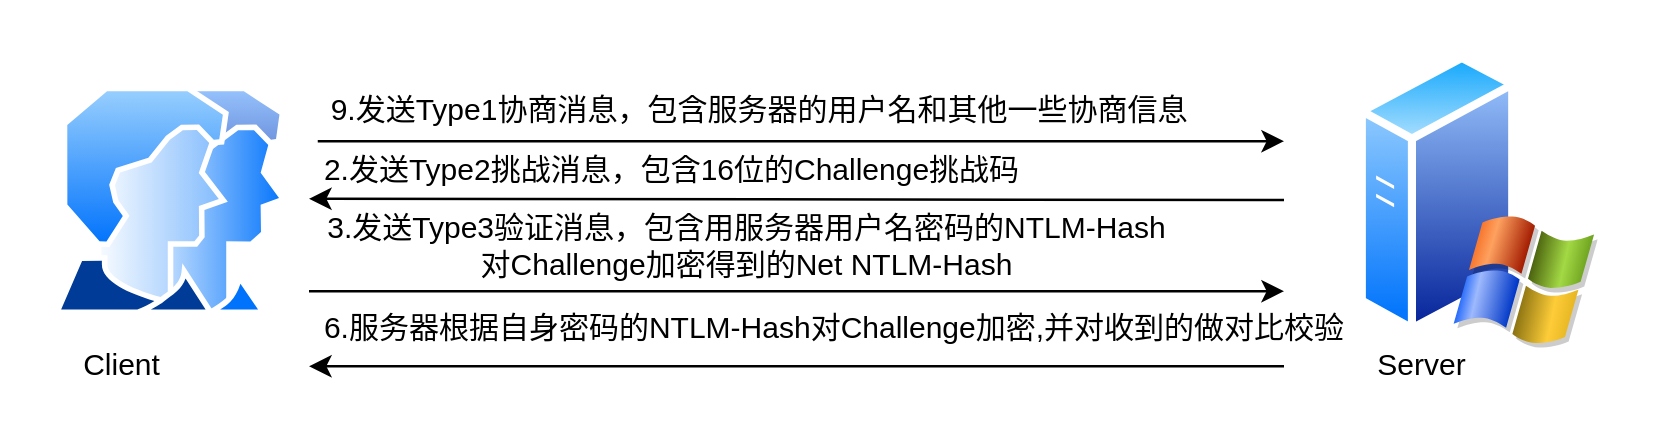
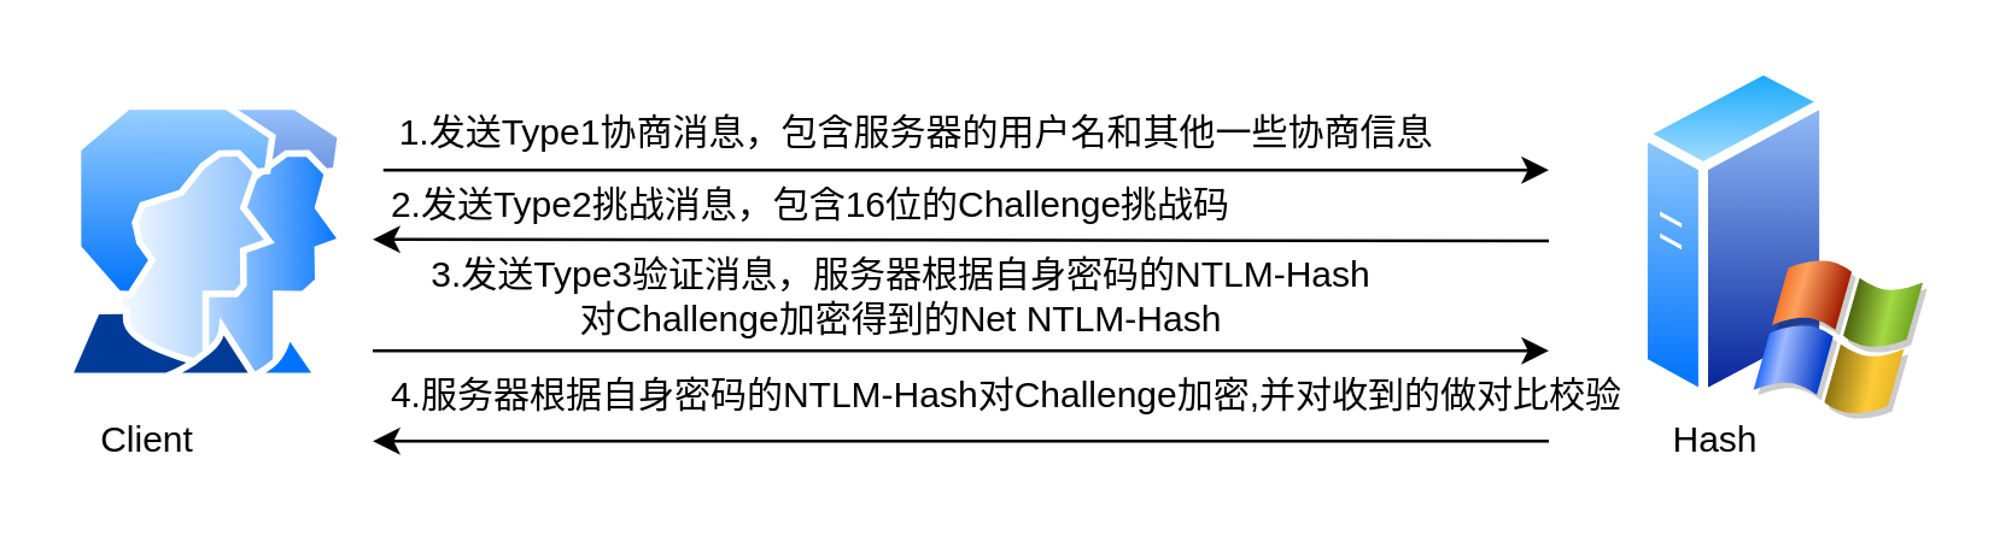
  <mxCell id="0" />
  <mxCell id="1" parent="0" />
  <mxCell id="2" value="" style="aspect=fixed;perimeter=ellipsePerimeter;html=1;align=center;shadow=0;dashed=0;spacingTop=3;image;image=img/lib/active_directory/windows_server_2.svg;" vertex="1" parent="1"><mxGeometry x="543" y="20.17" width="96" height="120" as="geometry" /></mxCell>
  <mxCell id="3" value="" style="aspect=fixed;perimeter=ellipsePerimeter;html=1;align=center;shadow=0;dashed=0;spacingTop=3;image;image=img/lib/active_directory/user_accounts.svg;" vertex="1" parent="1"><mxGeometry x="20.74" y="34.33" width="94.51" height="91.67" as="geometry" /></mxCell>
  <mxCell id="4" value="Client" style="text;html=1;align=center;verticalAlign=middle;resizable=0;points=[];autosize=1;" vertex="1" parent="1"><mxGeometry x="23" y="136" width="50" height="20" as="geometry" /></mxCell>
- <mxCell id="5" value="Server" style="text;html=1;align=center;verticalAlign=middle;resizable=0;points=[];autosize=1;" vertex="1" parent="1"><mxGeometry x="543" y="136" width="50" height="20" as="geometry" /></mxCell>
+ <mxCell id="5" value="Hash" style="text;html=1;align=center;verticalAlign=middle;resizable=0;points=[];autosize=1;" vertex="1" parent="1"><mxGeometry x="543" y="136" width="50" height="20" as="geometry" /></mxCell>
  <mxCell id="6" value="" style="endArrow=classic;html=1;" edge="1" parent="1"><mxGeometry width="50" height="50" relative="1" as="geometry"><mxPoint x="126.5" y="56" as="sourcePoint" /><mxPoint x="513" y="56" as="targetPoint" /></mxGeometry></mxCell>
  <mxCell id="7" value="" style="endArrow=classic;html=1;" edge="1" parent="1"><mxGeometry width="50" height="50" relative="1" as="geometry"><mxPoint x="513" y="79.5" as="sourcePoint" /><mxPoint x="123" y="79" as="targetPoint" /></mxGeometry></mxCell>
  <mxCell id="8" value="" style="endArrow=classic;html=1;" edge="1" parent="1"><mxGeometry width="50" height="50" relative="1" as="geometry"><mxPoint x="123" y="116" as="sourcePoint" /><mxPoint x="513" y="116" as="targetPoint" /></mxGeometry></mxCell>
  <mxCell id="9" value="" style="endArrow=classic;html=1;" edge="1" parent="1"><mxGeometry width="50" height="50" relative="1" as="geometry"><mxPoint x="513" y="146" as="sourcePoint" /><mxPoint x="123" y="146" as="targetPoint" /></mxGeometry></mxCell>
- <mxCell id="10" value="9.发送Type1协商消息，包含服务器的用户名和其他一些协商信息" style="text;html=1;align=center;verticalAlign=middle;resizable=0;points=[];autosize=1;" vertex="1" parent="1"><mxGeometry x="123" y="34" width="360" height="20" as="geometry" /></mxCell>
+ <mxCell id="10" value="1.发送Type1协商消息，包含服务器的用户名和其他一些协商信息" style="text;html=1;align=center;verticalAlign=middle;resizable=0;points=[];autosize=1;" vertex="1" parent="1"><mxGeometry x="123" y="34" width="360" height="20" as="geometry" /></mxCell>
  <mxCell id="11" value="2.发送Type2挑战消息，包含16位的Challenge挑战码" style="text;html=1;align=center;verticalAlign=middle;resizable=0;points=[];autosize=1;" vertex="1" parent="1"><mxGeometry x="123" y="58" width="290" height="20" as="geometry" /></mxCell>
- <mxCell id="12" value="3.发送Type3验证消息，包含用服务器用户名密码的NTLM-Hash&lt;br&gt;对Challenge加密得到的Net NTLM-Hash" style="text;html=1;align=center;verticalAlign=middle;resizable=0;points=[];autosize=1;" vertex="1" parent="1"><mxGeometry x="123" y="83" width="350" height="30" as="geometry" /></mxCell>
- <mxCell id="13" value="6.服务器根据自身密码的NTLM-Hash对Challenge加密,并对收到的做对比校验" style="text;html=1;align=center;verticalAlign=middle;resizable=0;points=[];autosize=1;" vertex="1" parent="1"><mxGeometry x="123" y="121" width="420" height="20" as="geometry" /></mxCell>
+ <mxCell id="12" value="3.发送Type3验证消息，服务器根据自身密码的NTLM-Hash&lt;br&gt;对Challenge加密得到的Net NTLM-Hash" style="text;html=1;align=center;verticalAlign=middle;resizable=0;points=[];autosize=1;" vertex="1" parent="1"><mxGeometry x="123" y="83" width="350" height="30" as="geometry" /></mxCell>
+ <mxCell id="13" value="4.服务器根据自身密码的NTLM-Hash对Challenge加密,并对收到的做对比校验" style="text;html=1;align=center;verticalAlign=middle;resizable=0;points=[];autosize=1;" vertex="1" parent="1"><mxGeometry x="123" y="121" width="420" height="20" as="geometry" /></mxCell>
